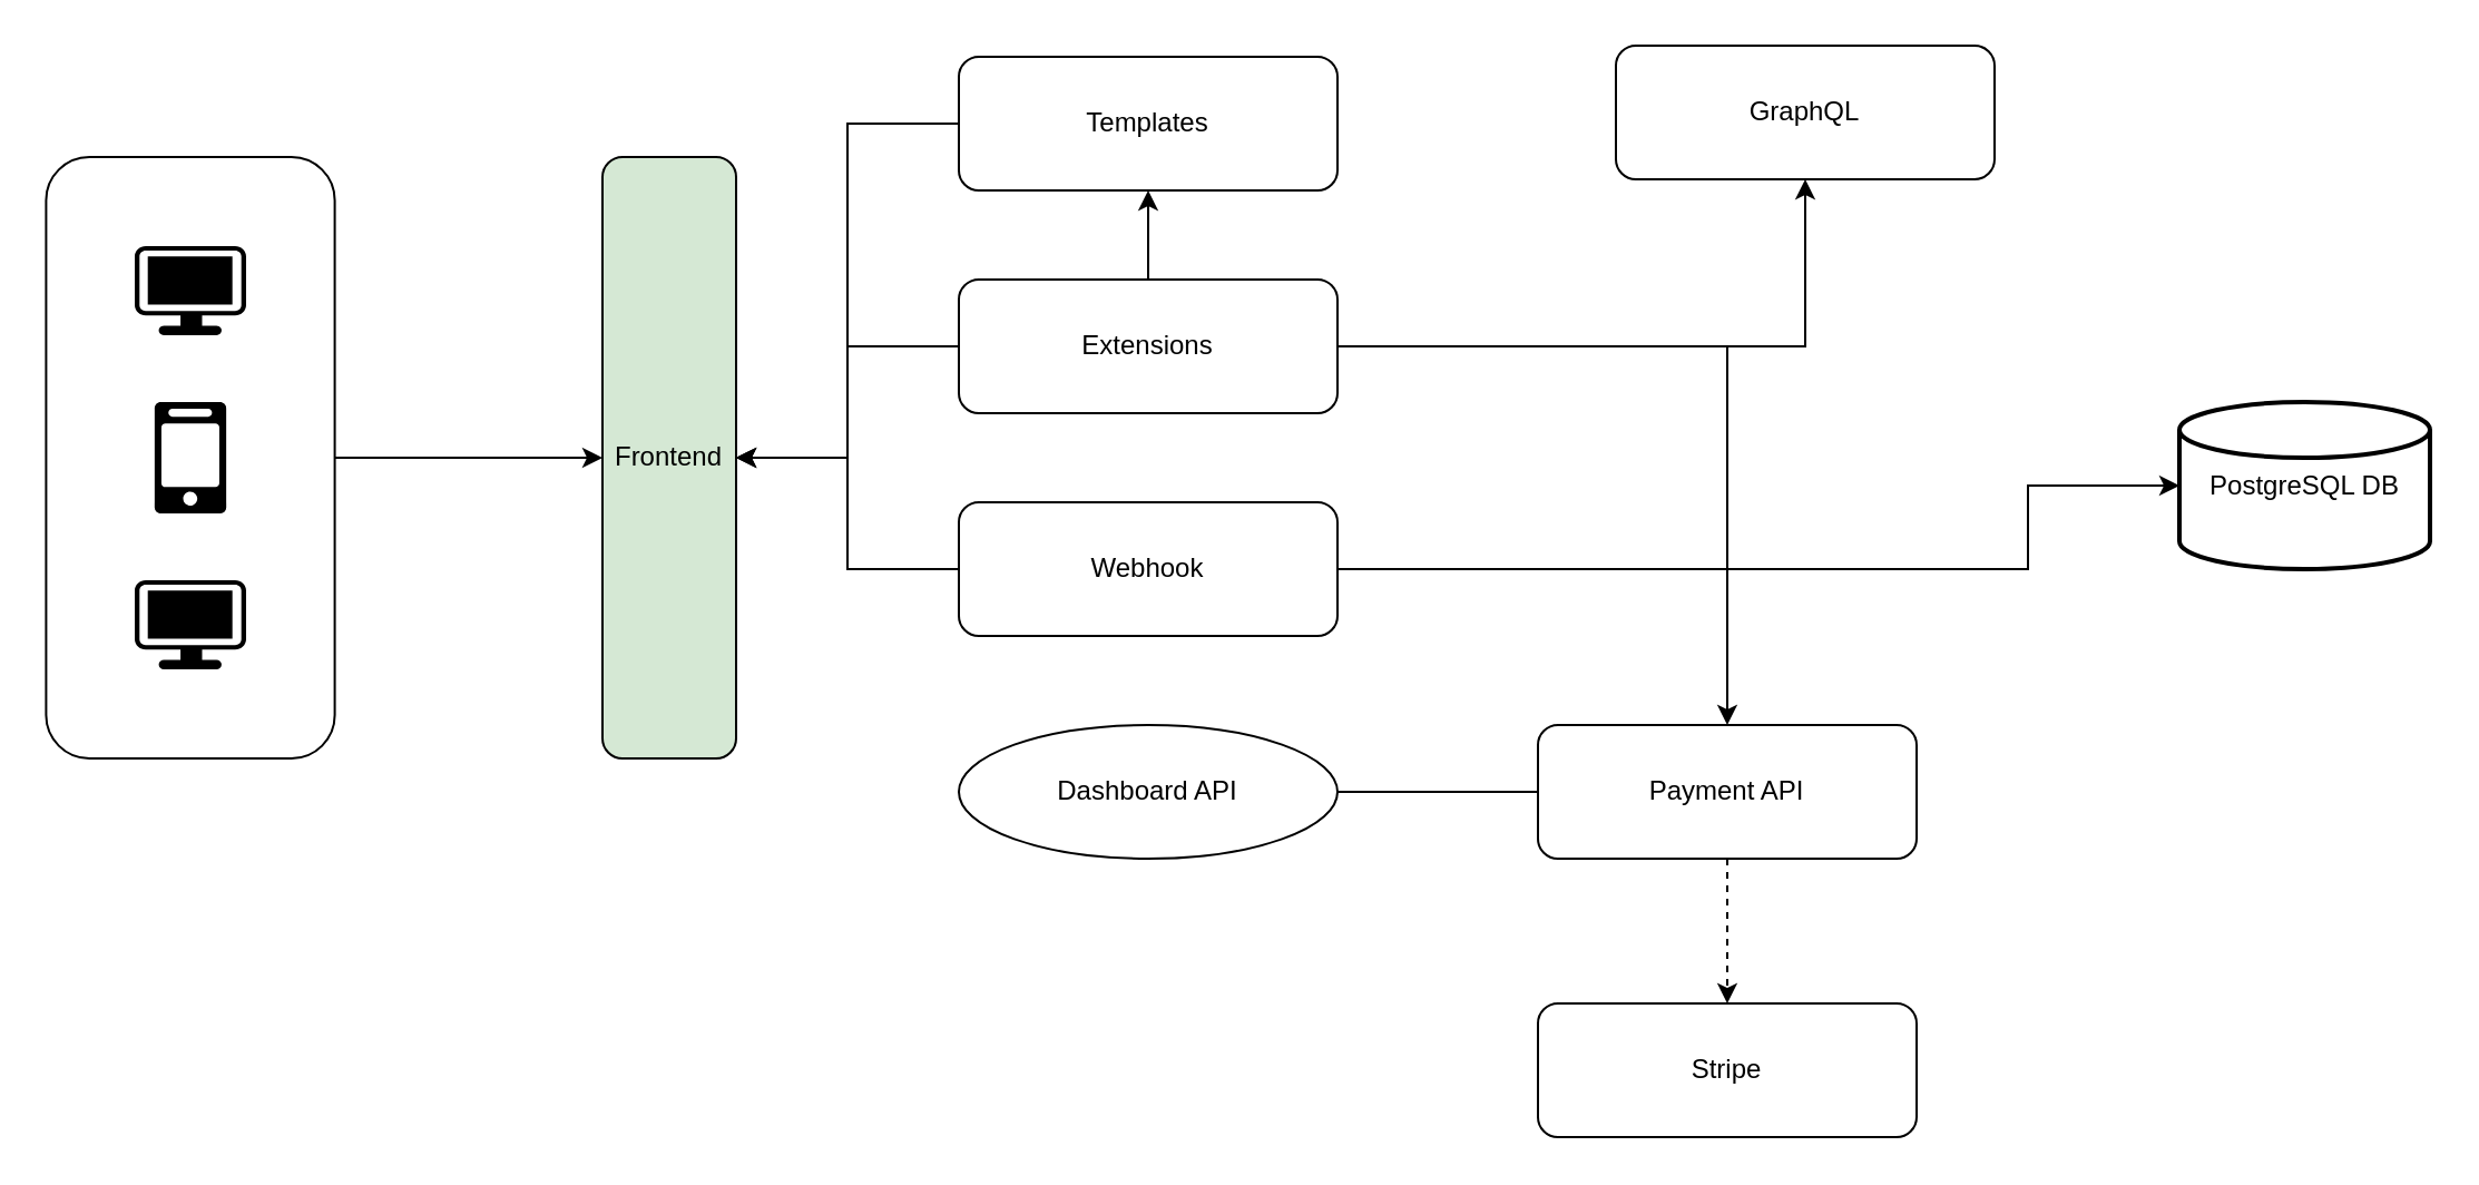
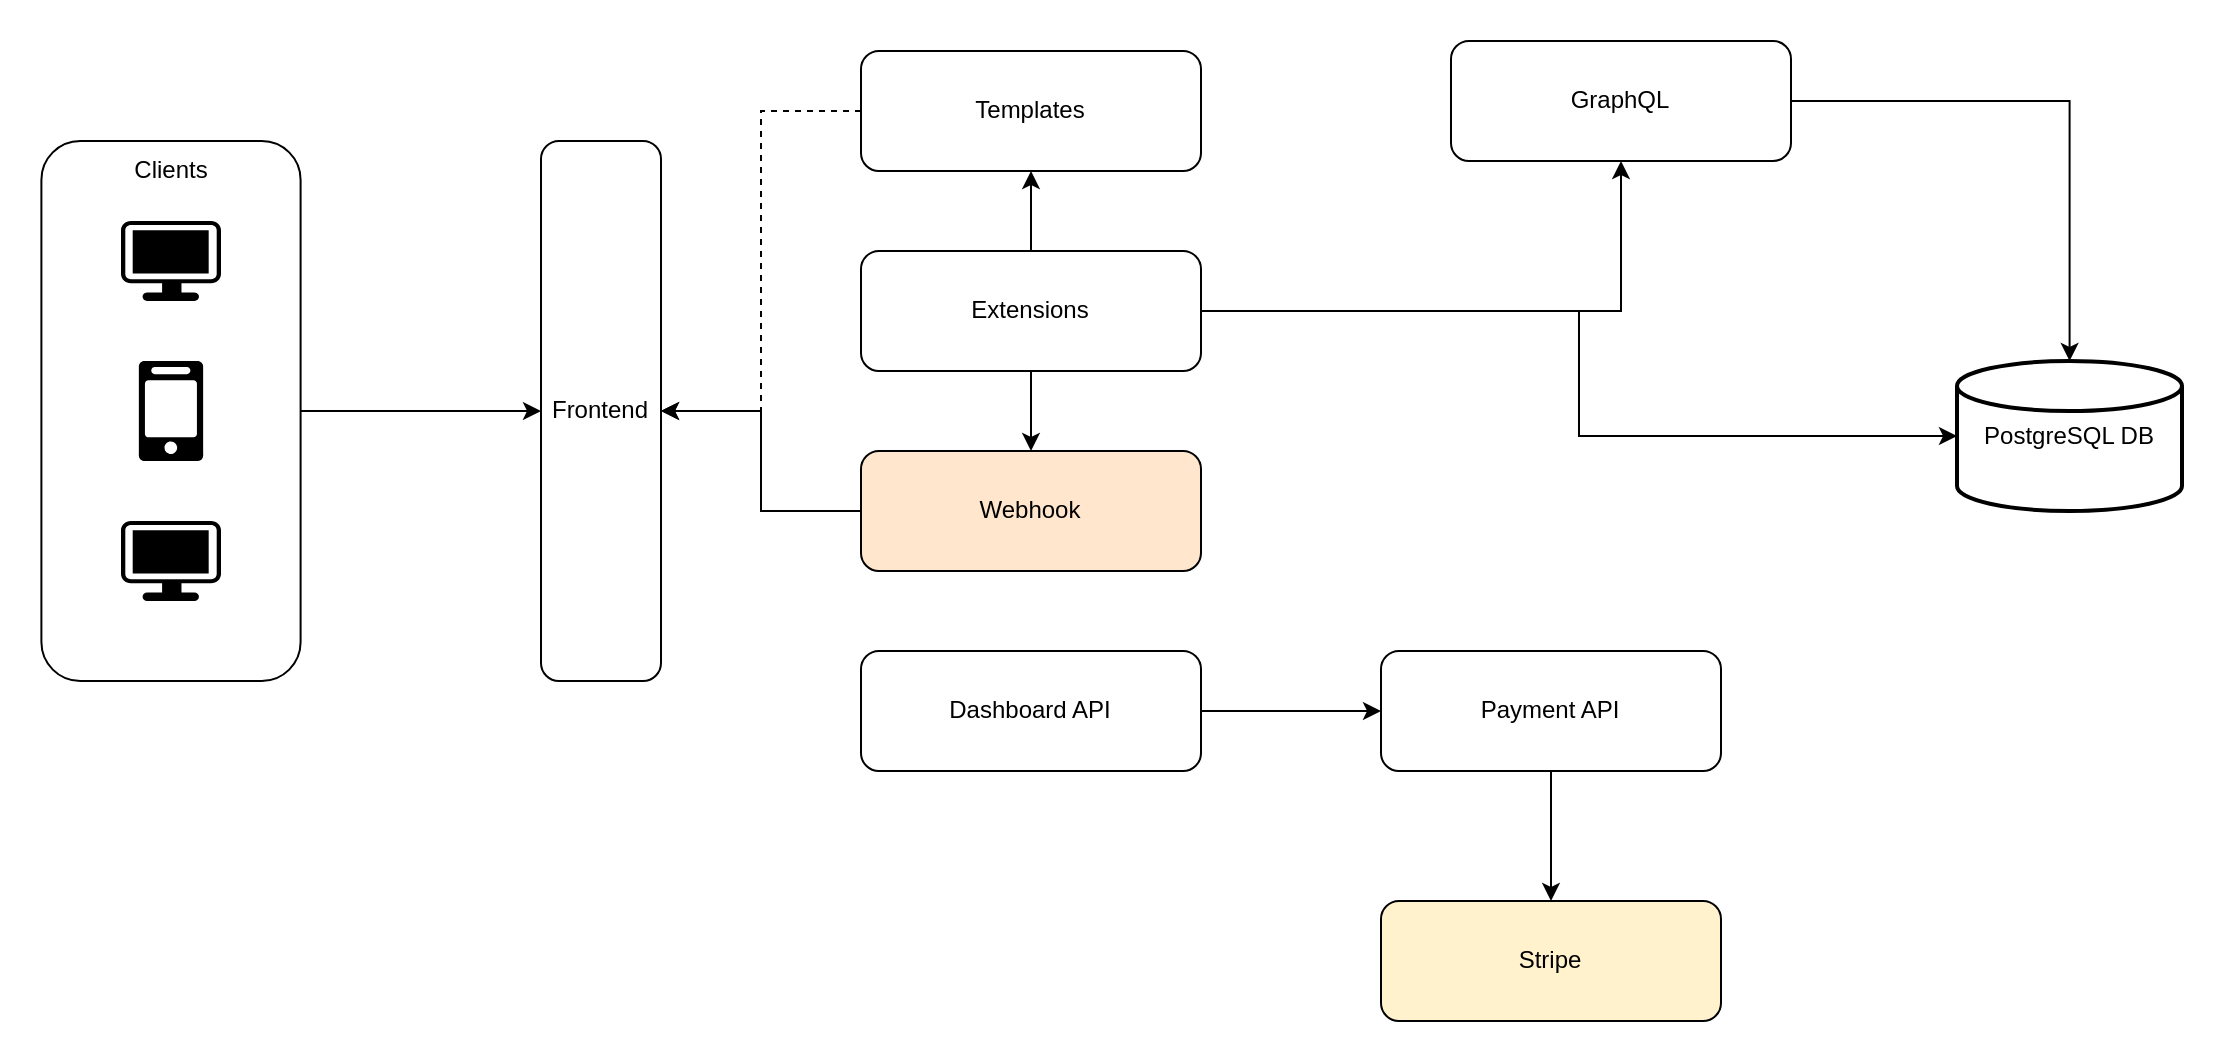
  <mxCell id="0" />
  <mxCell id="1" parent="0" />
  <mxCell id="2" style="edgeStyle=orthogonalEdgeStyle;rounded=0;orthogonalLoop=1;jettySize=auto;html=1;" edge="1" parent="1" source="3" target="8"><mxGeometry relative="1" as="geometry" /></mxCell>
  <mxCell id="3" value="" style="rounded=1;whiteSpace=wrap;html=1;" vertex="1" parent="1"><mxGeometry x="20.2" y="70" width="129.6" height="270" as="geometry" /></mxCell>
  <mxCell id="4" value="" style="points=[[0.03,0.03,0],[0.5,0,0],[0.97,0.03,0],[1,0.4,0],[0.97,0.745,0],[0.5,1,0],[0.03,0.745,0],[0,0.4,0]];verticalLabelPosition=bottom;sketch=0;html=1;verticalAlign=top;aspect=fixed;align=center;pointerEvents=1;shape=mxgraph.cisco19.workstation;fillColor=#000000;strokeColor=none;" vertex="1" parent="1"><mxGeometry x="60" y="110" width="50" height="40" as="geometry" /></mxCell>
  <mxCell id="5" value="" style="outlineConnect=0;dashed=0;verticalLabelPosition=bottom;verticalAlign=top;align=center;html=1;shape=mxgraph.aws3.mobile_client;fillColor=#000000;gradientColor=none;" vertex="1" parent="1"><mxGeometry x="68.93" y="180" width="32.14" height="50" as="geometry" /></mxCell>
  <mxCell id="6" value="" style="points=[[0.03,0.03,0],[0.5,0,0],[0.97,0.03,0],[1,0.4,0],[0.97,0.745,0],[0.5,1,0],[0.03,0.745,0],[0,0.4,0]];verticalLabelPosition=bottom;sketch=0;html=1;verticalAlign=top;aspect=fixed;align=center;pointerEvents=1;shape=mxgraph.cisco19.workstation;fillColor=#000000;strokeColor=none;" vertex="1" parent="1"><mxGeometry x="60" y="260" width="50" height="40" as="geometry" /></mxCell>
- <mxCell id="8" value="Frontend" style="rounded=1;whiteSpace=wrap;html=1;fillColor=#d5e8d4;" vertex="1" parent="1"><mxGeometry x="270" y="70" width="60" height="270" as="geometry" /></mxCell>
- <mxCell id="9" style="edgeStyle=orthogonalEdgeStyle;rounded=0;orthogonalLoop=1;jettySize=auto;html=1;" edge="1" parent="1" source="10" target="8"><mxGeometry relative="1" as="geometry" /></mxCell>
+ <mxCell id="7" value="Clients" style="text;html=1;align=center;verticalAlign=middle;resizable=0;points=[];autosize=1;strokeColor=none;fillColor=none;" vertex="1" parent="1"><mxGeometry x="55" y="70" width="60" height="30" as="geometry" /></mxCell>
+ <mxCell id="8" value="Frontend" style="rounded=1;whiteSpace=wrap;html=1;" vertex="1" parent="1"><mxGeometry x="270" y="70" width="60" height="270" as="geometry" /></mxCell>
+ <mxCell id="9" style="edgeStyle=orthogonalEdgeStyle;rounded=0;orthogonalLoop=1;jettySize=auto;html=1;dashed=1;" edge="1" parent="1" source="10" target="8"><mxGeometry relative="1" as="geometry" /></mxCell>
  <mxCell id="10" value="Templates" style="rounded=1;whiteSpace=wrap;html=1;" vertex="1" parent="1"><mxGeometry x="430" y="25" width="170" height="60" as="geometry" /></mxCell>
- <mxCell id="11" style="edgeStyle=orthogonalEdgeStyle;rounded=0;orthogonalLoop=1;jettySize=auto;html=1;" edge="1" parent="1" source="15" target="8"><mxGeometry relative="1" as="geometry" /></mxCell>
+ <mxCell id="11" style="edgeStyle=orthogonalEdgeStyle;rounded=0;orthogonalLoop=1;jettySize=auto;html=1;" edge="1" parent="1" source="15" target="18"><mxGeometry relative="1" as="geometry" /></mxCell>
  <mxCell id="12" style="edgeStyle=orthogonalEdgeStyle;rounded=0;orthogonalLoop=1;jettySize=auto;html=1;" edge="1" parent="1" source="15" target="10"><mxGeometry relative="1" as="geometry" /></mxCell>
- <mxCell id="13" style="edgeStyle=orthogonalEdgeStyle;rounded=0;orthogonalLoop=1;jettySize=auto;html=1;" edge="1" parent="1" source="15" target="22"><mxGeometry relative="1" as="geometry" /></mxCell>
+ <mxCell id="13" style="edgeStyle=orthogonalEdgeStyle;rounded=0;orthogonalLoop=1;jettySize=auto;html=1;" edge="1" parent="1" source="15" target="26"><mxGeometry relative="1" as="geometry" /></mxCell>
  <mxCell id="14" style="edgeStyle=orthogonalEdgeStyle;rounded=0;orthogonalLoop=1;jettySize=auto;html=1;" edge="1" parent="1" source="15" target="25"><mxGeometry relative="1" as="geometry" /></mxCell>
  <mxCell id="15" value="Extensions" style="rounded=1;whiteSpace=wrap;html=1;" vertex="1" parent="1"><mxGeometry x="430" y="125" width="170" height="60" as="geometry" /></mxCell>
  <mxCell id="16" style="edgeStyle=orthogonalEdgeStyle;rounded=0;orthogonalLoop=1;jettySize=auto;html=1;" edge="1" parent="1" source="18" target="8"><mxGeometry relative="1" as="geometry" /></mxCell>
- <mxCell id="17" style="edgeStyle=orthogonalEdgeStyle;rounded=0;orthogonalLoop=1;jettySize=auto;html=1;entryX=0;entryY=0.5;entryDx=0;entryDy=0;entryPerimeter=0;" edge="1" parent="1" source="18" target="26"><mxGeometry relative="1" as="geometry"><Array as="points"><mxPoint x="910" y="255" /><mxPoint x="910" y="218" /></Array></mxGeometry></mxCell>
- <mxCell id="18" value="Webhook" style="rounded=1;whiteSpace=wrap;html=1;" vertex="1" parent="1"><mxGeometry x="430" y="225" width="170" height="60" as="geometry" /></mxCell>
- <mxCell id="19" style="edgeStyle=orthogonalEdgeStyle;rounded=0;orthogonalLoop=1;jettySize=auto;html=1;endArrow=none;" edge="1" parent="1" source="20" target="22"><mxGeometry relative="1" as="geometry" /></mxCell>
- <mxCell id="20" value="Dashboard API" style="ellipse;whiteSpace=wrap;html=1;" vertex="1" parent="1"><mxGeometry x="430" y="325" width="170" height="60" as="geometry" /></mxCell>
- <mxCell id="21" style="edgeStyle=orthogonalEdgeStyle;rounded=0;orthogonalLoop=1;jettySize=auto;html=1;dashed=1;" edge="1" parent="1" source="22" target="23"><mxGeometry relative="1" as="geometry" /></mxCell>
+ <mxCell id="18" value="Webhook" style="rounded=1;whiteSpace=wrap;html=1;fillColor=#ffe6cc;" vertex="1" parent="1"><mxGeometry x="430" y="225" width="170" height="60" as="geometry" /></mxCell>
+ <mxCell id="19" style="edgeStyle=orthogonalEdgeStyle;rounded=0;orthogonalLoop=1;jettySize=auto;html=1;" edge="1" parent="1" source="20" target="22"><mxGeometry relative="1" as="geometry" /></mxCell>
+ <mxCell id="20" value="Dashboard API" style="rounded=1;whiteSpace=wrap;html=1;" vertex="1" parent="1"><mxGeometry x="430" y="325" width="170" height="60" as="geometry" /></mxCell>
+ <mxCell id="21" style="edgeStyle=orthogonalEdgeStyle;rounded=0;orthogonalLoop=1;jettySize=auto;html=1;" edge="1" parent="1" source="22" target="23"><mxGeometry relative="1" as="geometry" /></mxCell>
  <mxCell id="22" value="Payment API" style="rounded=1;whiteSpace=wrap;html=1;" vertex="1" parent="1"><mxGeometry x="690" y="325" width="170" height="60" as="geometry" /></mxCell>
- <mxCell id="23" value="Stripe" style="rounded=1;whiteSpace=wrap;html=1;" vertex="1" parent="1"><mxGeometry x="690" y="450" width="170" height="60" as="geometry" /></mxCell>
+ <mxCell id="23" value="Stripe" style="rounded=1;whiteSpace=wrap;html=1;fillColor=#fff2cc;" vertex="1" parent="1"><mxGeometry x="690" y="450" width="170" height="60" as="geometry" /></mxCell>
+ <mxCell id="24" style="edgeStyle=orthogonalEdgeStyle;rounded=0;orthogonalLoop=1;jettySize=auto;html=1;" edge="1" parent="1" source="25" target="26"><mxGeometry relative="1" as="geometry" /></mxCell>
  <mxCell id="25" value="GraphQL" style="rounded=1;whiteSpace=wrap;html=1;" vertex="1" parent="1"><mxGeometry x="725" y="20" width="170" height="60" as="geometry" /></mxCell>
  <mxCell id="26" value="PostgreSQL DB" style="strokeWidth=2;html=1;shape=mxgraph.flowchart.database;whiteSpace=wrap;" vertex="1" parent="1"><mxGeometry x="978" y="180" width="112.5" height="75" as="geometry" /></mxCell>
